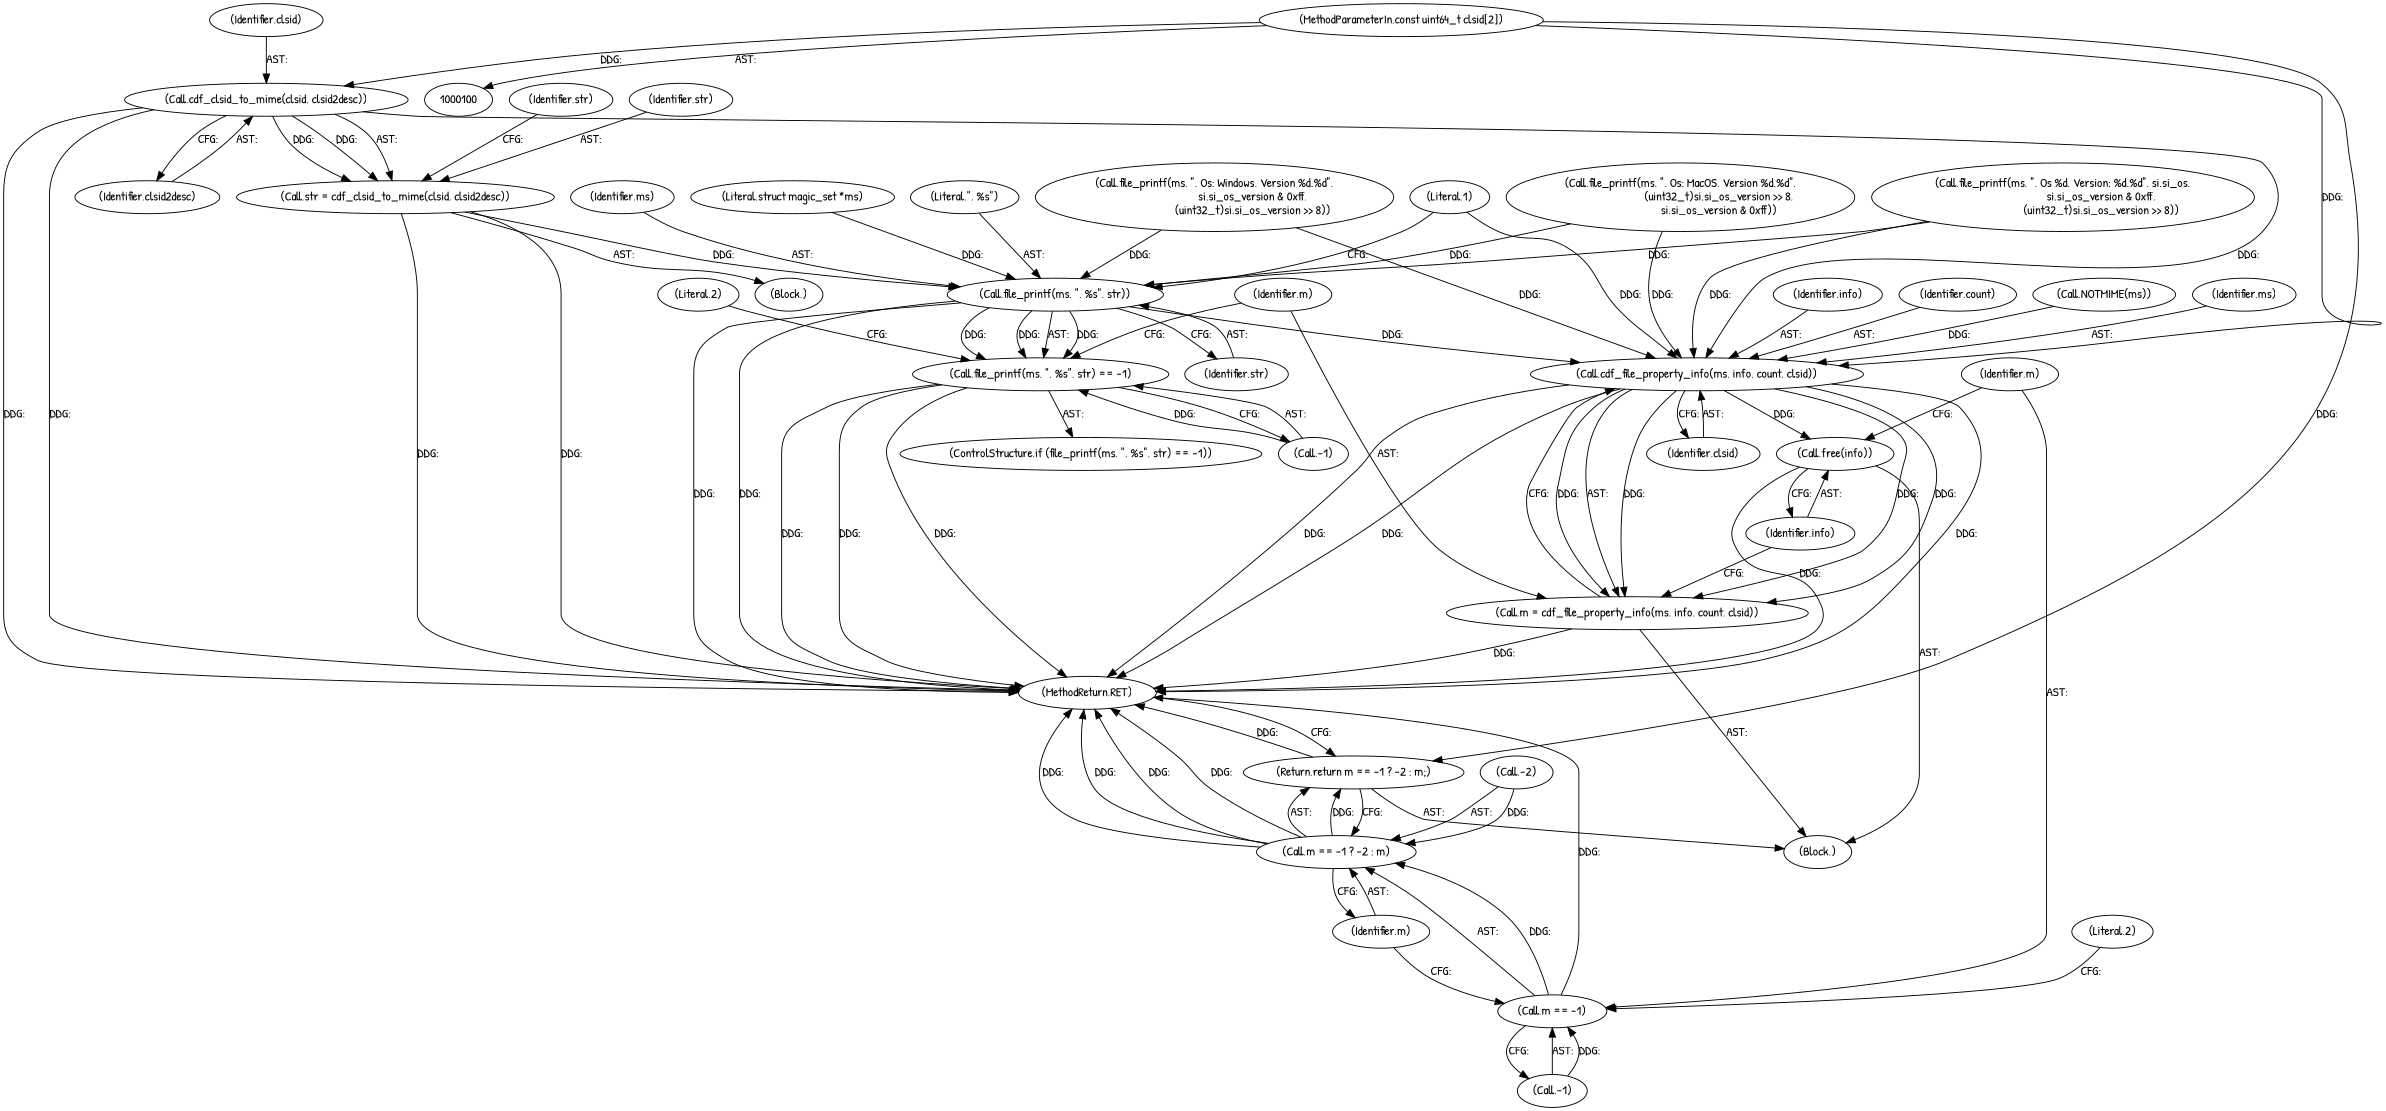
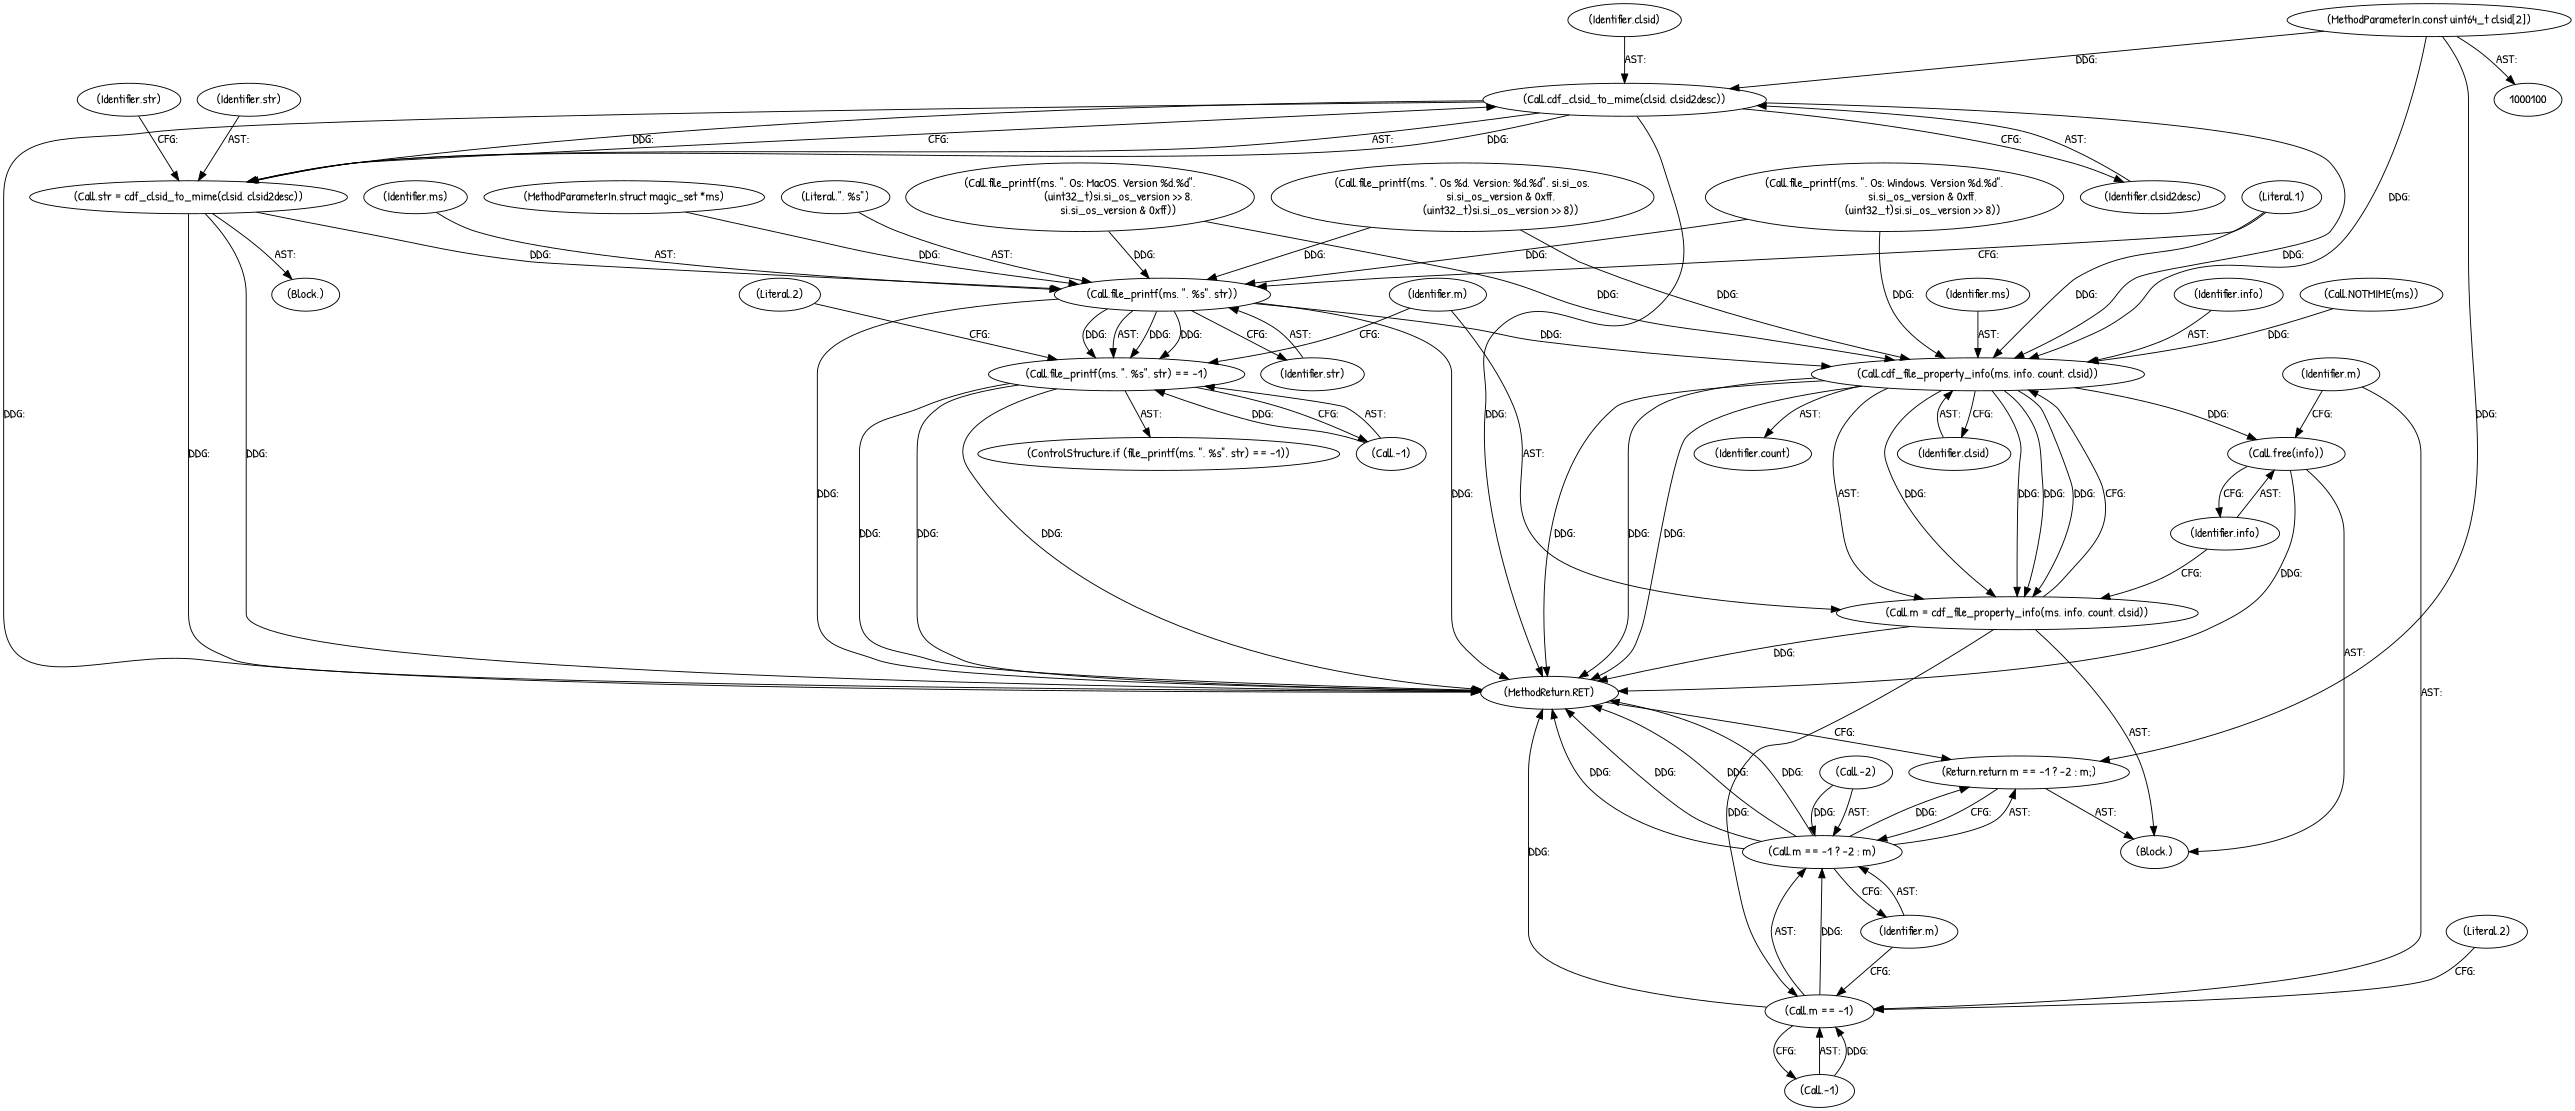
  digraph {
    fontname="Patrick Hand"
    node [fontname="Patrick Hand"]
    edge [fontname="Patrick Hand"]
    n1 [label="(MethodParameterIn,const uint64_t clsid[2])"]
    n2 [label="(Call,cdf_clsid_to_mime(clsid, clsid2desc))"]
    n3 [label="(Call,cdf_file_property_info(ms, info, count, clsid))"]
    1000100
    n5 [label="(Return,return m == -1 ? -2 : m;)"]
    n6 [label="(MethodReturn,RET)"]
    n7 [label="(Call,str = cdf_clsid_to_mime(clsid, clsid2desc))"]
    n8 [label="(Identifier,clsid2desc)"]
    n9 [label="(Call,m = cdf_file_property_info(ms, info, count, clsid))"]
    n10 [label="(Call,free(info))"]
    n11 [label="(Identifier,clsid)"]
    n12 [label="(Call,file_printf(ms, \", %s\", str))"]
    n13 [label="(Block,)"]
    n14 [label="(Call,file_printf(ms, \", %s\", str) == -1)"]
    n15 [label="(Identifier,str)"]
    n16 [label="(ControlStructure,if (file_printf(ms, \", %s\", str) == -1))"]
    n17 [label="(Call,-1)"]
    n18 [label="(Call,m == -1)"]
    n19 [label="(Block,)"]
    n20 [label="(Identifier,info)"]
    n21 [label="(Call,m == -1 ? -2 : m)"]
    n22 [label="(Call,-1)"]
    n23 [label="(Identifier,m)"]
    n24 [label="(Call,-2)"]
    n25 [label="(Call,file_printf(ms, \", Os: Windows, Version %d.%d\",\n                            si.si_os_version & 0xff,\n                            (uint32_t)si.si_os_version >> 8))"]
    n26 [label="(Identifier,info)"]
    n27 [label="(Identifier,clsid)"]
    n28 [label="(Identifier,m)"]
    n29 [label="(Literal,2)"]
    n30 [label="(Call,file_printf(ms, \", Os: MacOS, Version %d.%d\",\n                            (uint32_t)si.si_os_version >> 8,\n                            si.si_os_version & 0xff))"]
-   n31 [label="(Literal,struct magic_set *ms)"]
+   n31 [label="(MethodParameterIn,struct magic_set *ms)"]
    n32 [label="(Identifier,count)"]
    n33 [label="(Call,NOTMIME(ms))"]
    n34 [label="(Identifier,str)"]
    n35 [label="(Literal,\", %s\")"]
    n36 [label="(Literal,1)"]
    n37 [label="(Identifier,m)"]
    n38 [label="(Call,file_printf(ms, \", Os %d, Version: %d.%d\", si.si_os,\n                            si.si_os_version & 0xff,\n                            (uint32_t)si.si_os_version >> 8))"]
    n39 [label="(Identifier,str)"]
    n40 [label="(Literal,2)"]
    n41 [label="(Identifier,ms)"]
    n42 [label="(Identifier,ms)"]
    n1 -> n2 [label="DDG: "]
    n1 -> n3 [label="DDG: "]
    n1 -> 1000100 [label="AST: "]
    n1 -> n5 [label="DDG: "]
    n2 -> n3 [label="DDG: "]
    n2 -> n6 [label="DDG: "]
    n2 -> n6 [label="DDG: "]
    n2 -> n7 [label="AST: "]
    n2 -> n7 [label="DDG: "]
    n2 -> n7 [label="DDG: "]
    n2 -> n8 [label="CFG: "]
    n3 -> n6 [label="DDG: "]
    n3 -> n6 [label="DDG: "]
    n3 -> n6 [label="DDG: "]
    n3 -> n9 [label="AST: "]
    n3 -> n9 [label="DDG: "]
    n3 -> n9 [label="DDG: "]
    n3 -> n9 [label="DDG: "]
    n3 -> n9 [label="DDG: "]
    n3 -> n10 [label="DDG: "]
    n3 -> n11 [label="CFG: "]
-   n5 -> n6 [label="DDG: "]
    n5 -> n19 [label="AST: "]
    n5 -> n21 [label="CFG: "]
    n6 -> n5 [label="CFG: "]
+   n7 -> n2 [label="CFG: "]
    n7 -> n6 [label="DDG: "]
    n7 -> n6 [label="DDG: "]
    n7 -> n12 [label="DDG: "]
    n7 -> n13 [label="AST: "]
    n8 -> n2 [label="AST: "]
    n9 -> n3 [label="CFG: "]
    n9 -> n6 [label="DDG: "]
+   n9 -> n18 [label="DDG: "]
    n9 -> n19 [label="AST: "]
    n10 -> n6 [label="DDG: "]
    n10 -> n19 [label="AST: "]
    n10 -> n20 [label="CFG: "]
    n11 -> n3 [label="AST: "]
    n12 -> n3 [label="DDG: "]
    n12 -> n6 [label="DDG: "]
    n12 -> n6 [label="DDG: "]
    n12 -> n14 [label="AST: "]
    n12 -> n14 [label="DDG: "]
    n12 -> n14 [label="DDG: "]
    n12 -> n14 [label="DDG: "]
    n12 -> n15 [label="CFG: "]
    n14 -> n6 [label="DDG: "]
    n14 -> n6 [label="DDG: "]
    n14 -> n6 [label="DDG: "]
    n14 -> n16 [label="AST: "]
    n14 -> n17 [label="CFG: "]
    n15 -> n12 [label="AST: "]
    n17 -> n14 [label="AST: "]
    n17 -> n14 [label="DDG: "]
    n18 -> n6 [label="DDG: "]
    n18 -> n21 [label="AST: "]
    n18 -> n21 [label="DDG: "]
    n18 -> n22 [label="CFG: "]
    n20 -> n9 [label="CFG: "]
    n20 -> n10 [label="AST: "]
    n21 -> n5 [label="AST: "]
    n21 -> n5 [label="DDG: "]
    n21 -> n6 [label="DDG: "]
    n21 -> n6 [label="DDG: "]
    n21 -> n6 [label="DDG: "]
    n21 -> n6 [label="DDG: "]
    n21 -> n23 [label="CFG: "]
    n22 -> n18 [label="AST: "]
    n22 -> n18 [label="DDG: "]
    n23 -> n18 [label="CFG: "]
    n23 -> n21 [label="AST: "]
    n24 -> n21 [label="AST: "]
    n24 -> n21 [label="DDG: "]
    n25 -> n3 [label="DDG: "]
    n25 -> n12 [label="DDG: "]
    n26 -> n3 [label="AST: "]
    n27 -> n2 [label="AST: "]
    n28 -> n10 [label="CFG: "]
    n28 -> n18 [label="AST: "]
    n29 -> n14 [label="CFG: "]
    n30 -> n3 [label="DDG: "]
    n30 -> n12 [label="DDG: "]
    n31 -> n12 [label="DDG: "]
-   n32 -> n3 [label="AST: "]
+   n3 -> n32 [label="AST: "]
    n33 -> n3 [label="DDG: "]
    n34 -> n7 [label="AST: "]
    n35 -> n12 [label="AST: "]
    n36 -> n3 [label="DDG: "]
    n36 -> n12 [label="CFG: "]
    n37 -> n9 [label="AST: "]
    n37 -> n14 [label="CFG: "]
    n38 -> n3 [label="DDG: "]
    n38 -> n12 [label="DDG: "]
    n39 -> n7 [label="CFG: "]
    n40 -> n18 [label="CFG: "]
    n41 -> n3 [label="AST: "]
    n42 -> n12 [label="AST: "]
  }
